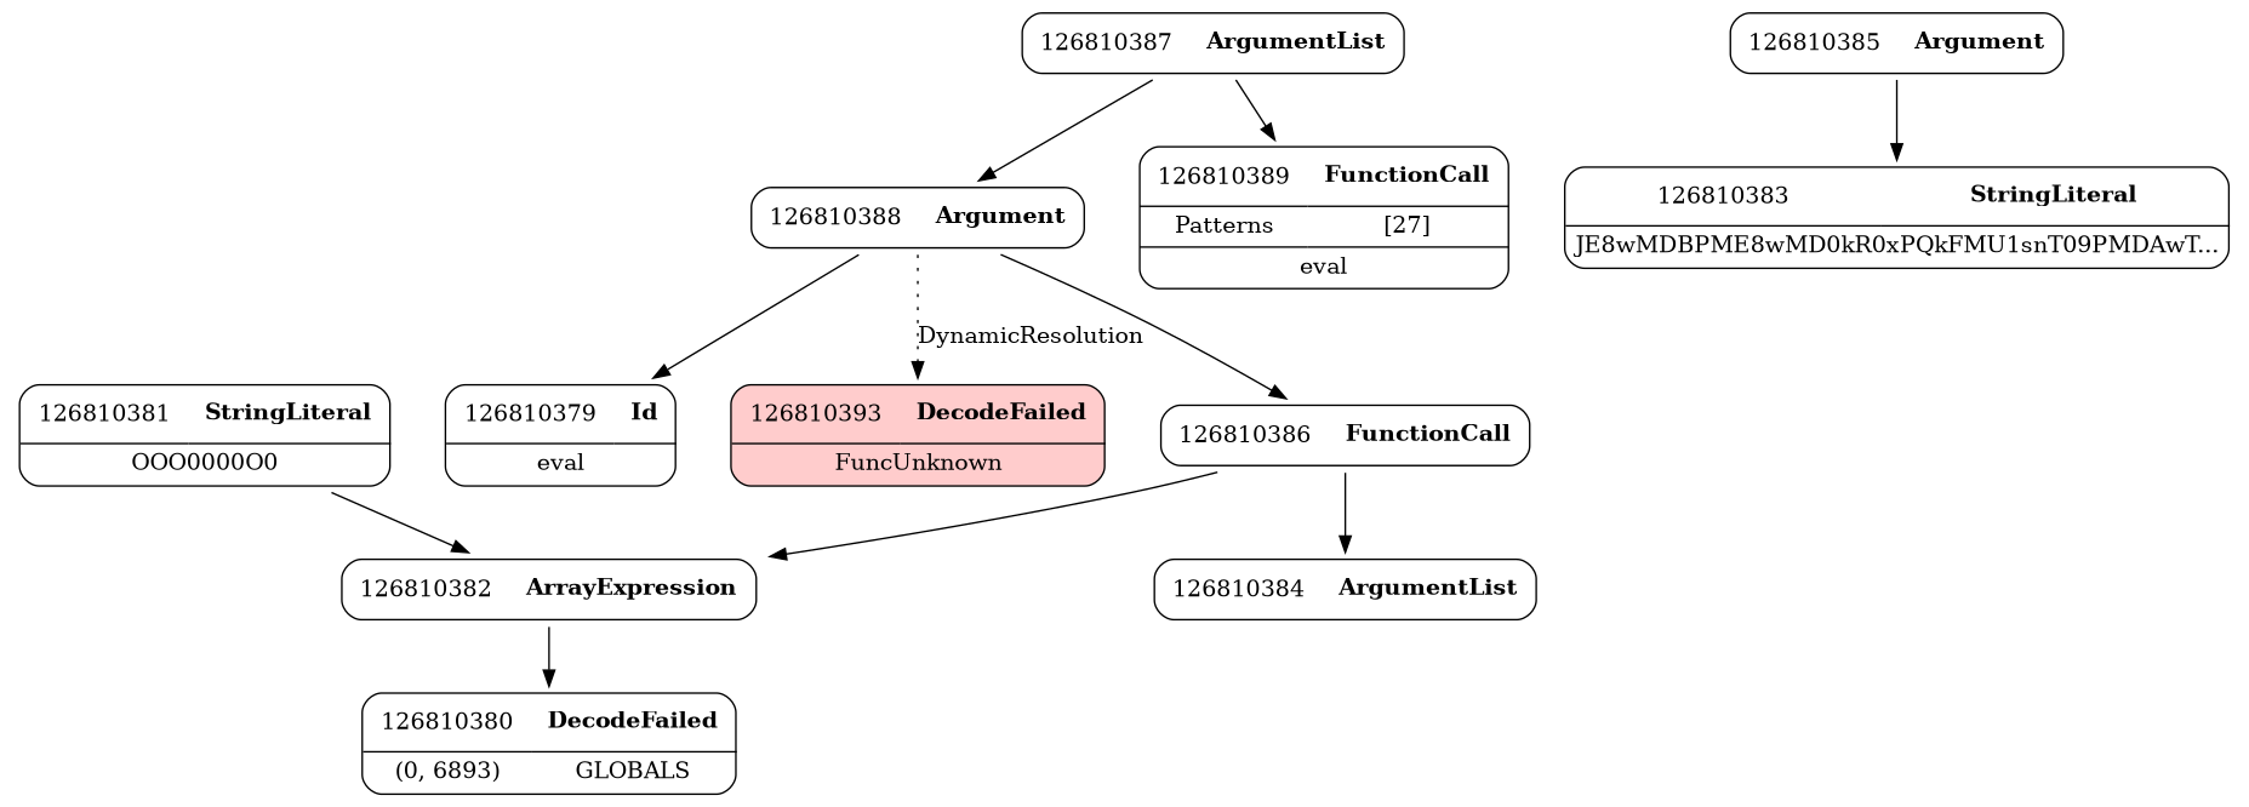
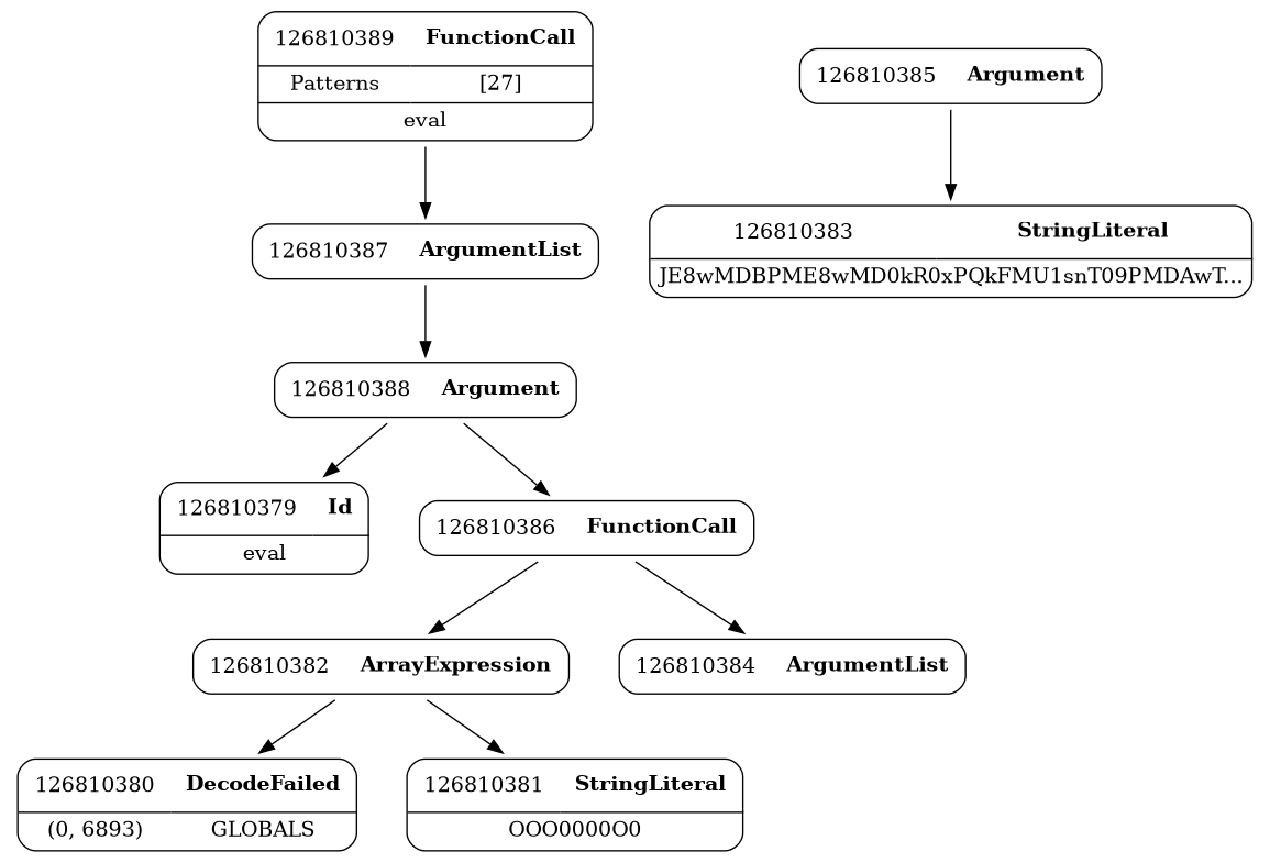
  digraph {
    node [shape=none]
    edge [weight=2]
    n1 [label=<<TABLE border='1' cellspacing='0' cellpadding='10' style='rounded' ><TR><TD border='0'>126810382</TD><TD border='0'><B>ArrayExpression</B></TD></TR></TABLE>>]
    n2 [label=<<TABLE border='1' cellspacing='0' cellpadding='10' style='rounded' ><TR><TD border='0'>126810380</TD><TD border='0'><B>DecodeFailed</B></TD></TR><HR/><TR><TD border='0' cellpadding='5'>(0, 6893)</TD><TD border='0' cellpadding='5'>GLOBALS</TD></TR></TABLE>>]
    n3 [label=<<TABLE border='1' cellspacing='0' cellpadding='10' style='rounded' ><TR><TD border='0'>126810381</TD><TD border='0'><B>StringLiteral</B></TD></TR><HR/><TR><TD border='0' cellpadding='5' colspan='2'>OOO0000O0</TD></TR></TABLE>>]
    n4 [label=<<TABLE border='1' cellspacing='0' cellpadding='10' style='rounded' ><TR><TD border='0'>126810383</TD><TD border='0'><B>StringLiteral</B></TD></TR><HR/><TR><TD border='0' cellpadding='5' colspan='2'>JE8wMDBPME8wMD0kR0xPQkFMU1snT09PMDAwT...</TD></TR></TABLE>>]
    n5 [label=<<TABLE border='1' cellspacing='0' cellpadding='10' style='rounded' ><TR><TD border='0'>126810379</TD><TD border='0'><B>Id</B></TD></TR><HR/><TR><TD border='0' cellpadding='5' colspan='2'>eval</TD></TR></TABLE>>]
-   n6 [label=<<TABLE border='1' cellspacing='0' cellpadding='10' style='rounded' bgcolor='#FFCCCC' ><TR><TD border='0'>126810393</TD><TD border='0'><B>DecodeFailed</B></TD></TR><HR/><TR><TD border='0' cellpadding='5' colspan='2'>FuncUnknown</TD></TR></TABLE>>]
    n7 [label=<<TABLE border='1' cellspacing='0' cellpadding='10' style='rounded' ><TR><TD border='0'>126810388</TD><TD border='0'><B>Argument</B></TD></TR></TABLE>>]
    n8 [label=<<TABLE border='1' cellspacing='0' cellpadding='10' style='rounded' ><TR><TD border='0'>126810386</TD><TD border='0'><B>FunctionCall</B></TD></TR></TABLE>>]
    n9 [label=<<TABLE border='1' cellspacing='0' cellpadding='10' style='rounded' ><TR><TD border='0'>126810384</TD><TD border='0'><B>ArgumentList</B></TD></TR></TABLE>>]
    n10 [label=<<TABLE border='1' cellspacing='0' cellpadding='10' style='rounded' ><TR><TD border='0'>126810389</TD><TD border='0'><B>FunctionCall</B></TD></TR><HR/><TR><TD border='0' cellpadding='5'>Patterns</TD><TD border='0' cellpadding='5'>[27]</TD></TR><HR/><TR><TD border='0' cellpadding='5' colspan='2'>eval</TD></TR></TABLE>>]
    n11 [label=<<TABLE border='1' cellspacing='0' cellpadding='10' style='rounded' ><TR><TD border='0'>126810387</TD><TD border='0'><B>ArgumentList</B></TD></TR></TABLE>>]
    n12 [label=<<TABLE border='1' cellspacing='0' cellpadding='10' style='rounded' ><TR><TD border='0'>126810385</TD><TD border='0'><B>Argument</B></TD></TR></TABLE>>]
    n1 -> n2
-   n3 -> n1
+   n1 -> n3
    n7 -> n5
-   n7 -> n6 [label=DynamicResolution style=dotted weight=""]
    n7 -> n8
    n8 -> n1
    n8 -> n9
-   n11 -> n10
+   n10 -> n11
    n11 -> n7
    n12 -> n4
  }
